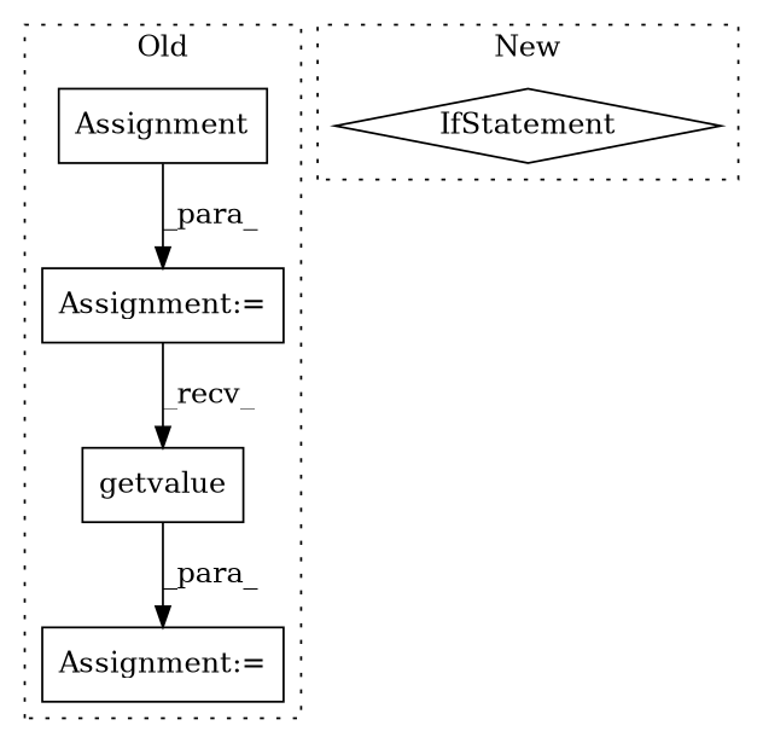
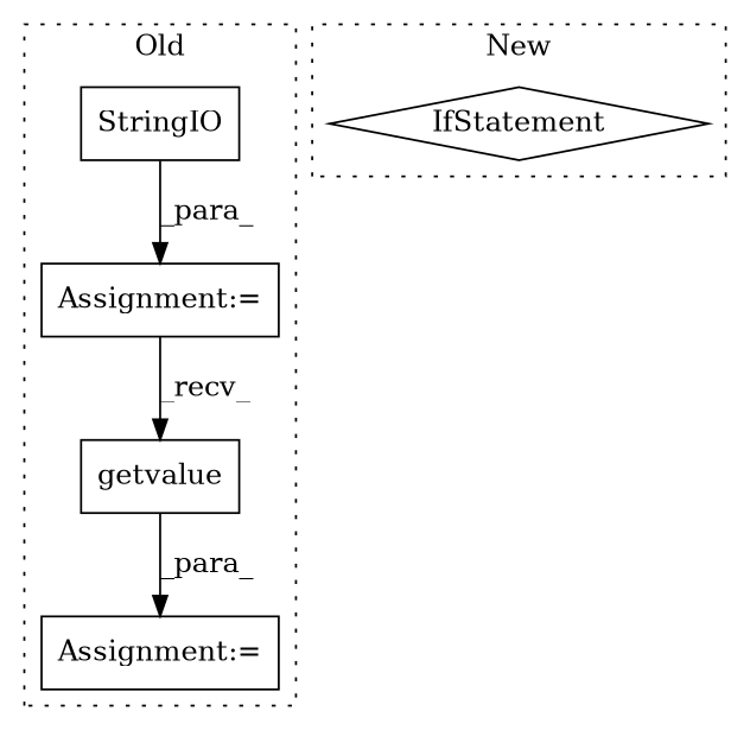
  digraph {
    node [a=32 l=10 shape=box]
    n1 [label=getvalue s=4478]
    n2 [a=7 l=1 label="Assignment:=" s=4473]
    n3 [a=7 l=1 label="Assignment:=" s=4331]
-   n4 [label=Assignment s=4332]
+   n4 [label=StringIO s=4332]
    n5 [a=25 l=28 label=IfStatement s=1665 shape=diamond]
    subgraph cluster_1 {
      label=Old
      style=dotted
      n1
      n2
      n3
      n4
    }
    subgraph cluster_2 {
      label=New
      style=dotted
      n5
    }
    n1 -> n2 [label=_para_]
    n3 -> n1 [label=_recv_]
    n4 -> n3 [label=_para_]
  }
